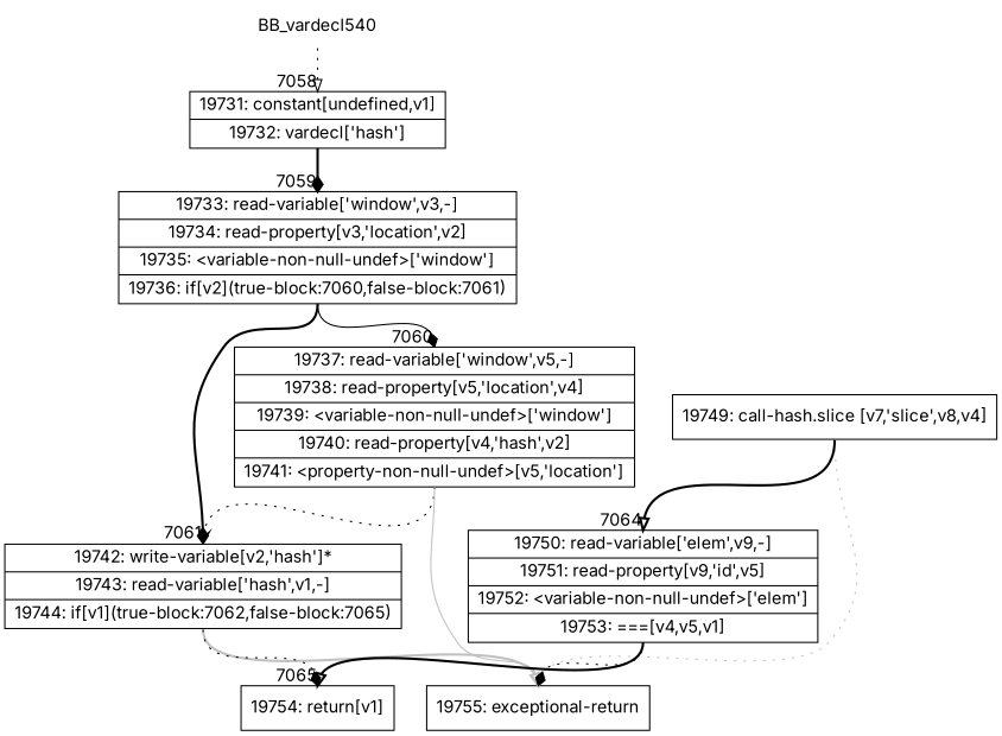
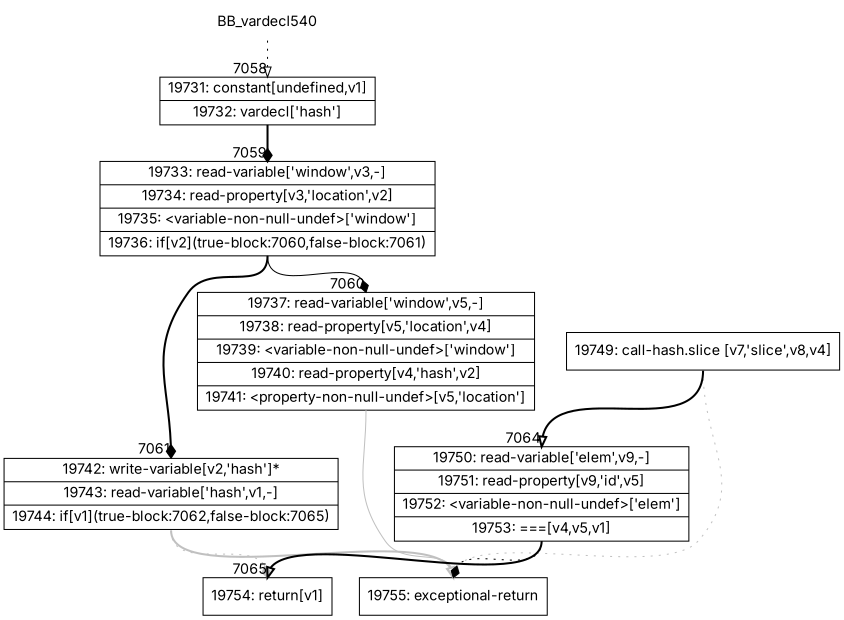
  digraph {
    fontname=Inter
    rankdir=TD
    node [fontname=Inter shape=record]
    edge [arrowhead=diamond fontname=Inter headport=n style=dotted tailport=s]
    n1 [label=BB_vardecl540 shape=none]
    n2 [label="{19731: constant[undefined,v1]|19732: vardecl['hash']}"]
    n3 [label="{19733: read-variable['window',v3,-]|19734: read-property[v3,'location',v2]|19735: \<variable-non-null-undef\>['window']|19736: if[v2](true-block:7060,false-block:7061)}"]
    n4 [label="{19742: write-variable[v2,'hash']*|19743: read-variable['hash',v1,-]|19744: if[v1](true-block:7062,false-block:7065)}"]
    n5 [label="{19737: read-variable['window',v5,-]|19738: read-property[v5,'location',v4]|19739: \<variable-non-null-undef\>['window']|19740: read-property[v4,'hash',v2]|19741: \<property-non-null-undef\>[v5,'location']}"]
    n6 [label="{19755: exceptional-return}"]
    n7 [label="{19754: return[v1]}"]
    n8 [label="{19749: call-hash.slice [v7,'slice',v8,v4]}"]
    n9 [label="{19750: read-variable['elem',v9,-]|19751: read-property[v9,'id',v5]|19752: \<variable-non-null-undef\>['elem']|19753: ===[v4,v5,v1]}"]
    n1 -> n2 [arrowhead=onormal headlabel="    7058"]
    n2 -> n3 [headlabel="      7059" style=bold]
    n3 -> n4 [headlabel="      7061" style=bold]
    n3 -> n5 [headlabel="      7060" style=solid]
    n4 -> n6 [arrowhead=onormal color=gray style=bold]
-   n4 -> n7 [headlabel="      7065"]
-   n5 -> n4 [arrowhead=vee]
+   n4 -> n7 [headlabel="      7065" color=gray]
    n5 -> n6 [arrowhead=onormal color=gray style=solid]
    n8 -> n6 [color=gray]
    n8 -> n9 [arrowhead=onormal headlabel="      7064" style=bold]
    n9 -> n6 [color=black]
    n9 -> n7 [arrowhead=onormal style=bold]
  }
